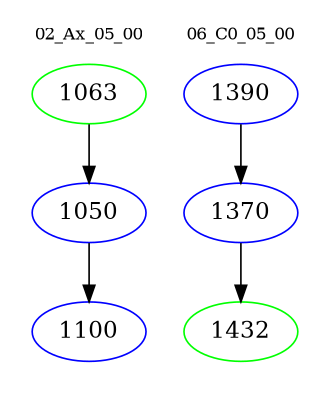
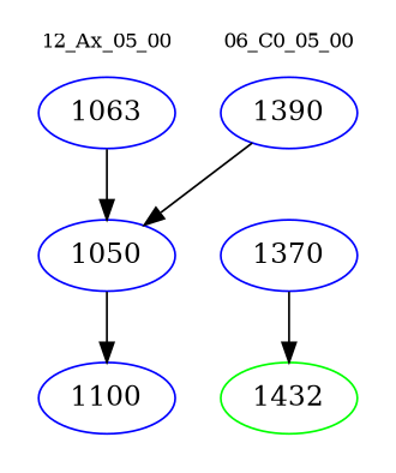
  digraph {
    node [color=blue]
    edge [color=black]
-   n1 [color=green label=1063]
+   n1 [label=1063]
    n2 [label=1050]
    n3 [label=1100]
    n4 [label=1390]
    n5 [label=1370]
    n6 [color=green label=1432]
    subgraph cluster_1 {
      color=white
      fontsize=10
-     label="02_Ax_05_00"
+     label="12_Ax_05_00"
      n1
      n2
      n3
    }
    subgraph cluster_2 {
      color=white
      fontsize=10
      label="06_C0_05_00"
      n4
      n5
      n6
    }
    n1 -> n2
    n2 -> n3
-   n4 -> n5
+   n4 -> n2
    n5 -> n6
  }
